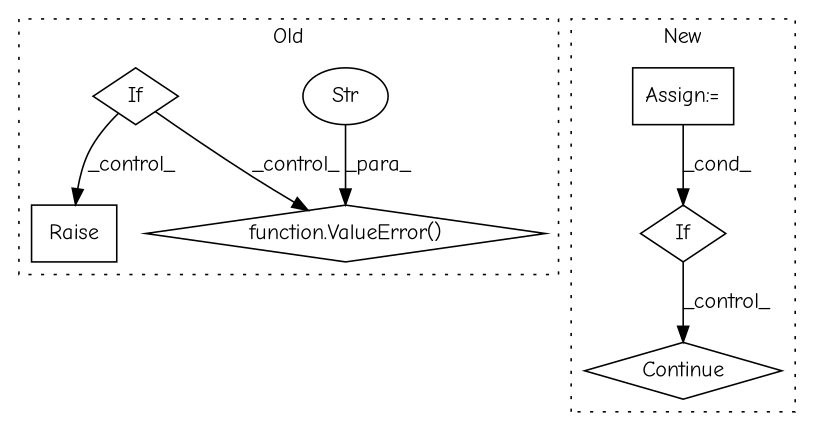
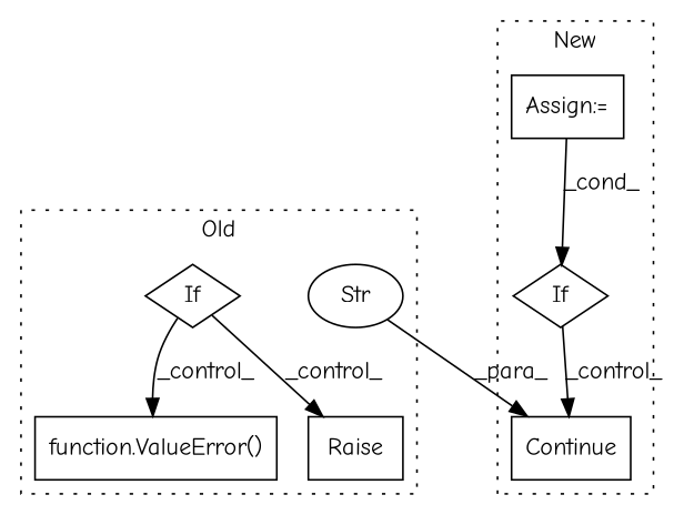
  digraph {
    fontname="Comic Neue"
    node [a=96 fontname="Comic Neue" l=3 shape=box]
    edge [fontname="Comic Neue"]
-   n1 [a=75 l="28,14" label="function.ValueError()" s="6423,6666" shape=diamond]
+   n1 [a=75 l="28,14" label="function.ValueError()" s="6423,6666"]
    n2 [a=91 l=6 label=Raise s=6417]
    n3 [a=66 l=215 label=Str s=6451 shape=ellipse]
    n4 [label=If s=6322 shape=diamond]
-   n5 [a=43 l=8 label=Continue s=6219 shape=diamond]
+   n5 [a=43 l=8 label=Continue s=6219]
    n6 [a=68 label="Assign:=" s=5836]
    n7 [label=If s=5892 shape=diamond]
    subgraph cluster_1 {
      label=Old
      style=dotted
      n1
      n2
      n3
      n4
    }
    subgraph cluster_2 {
      label=New
      style=dotted
      n5
      n6
      n7
    }
-   n3 -> n1 [label=_para_]
+   n3 -> n5 [label=_para_]
    n4 -> n1 [label=_control_]
    n4 -> n2 [label=_control_]
    n6 -> n7 [label=_cond_]
    n7 -> n5 [label=_control_]
  }
